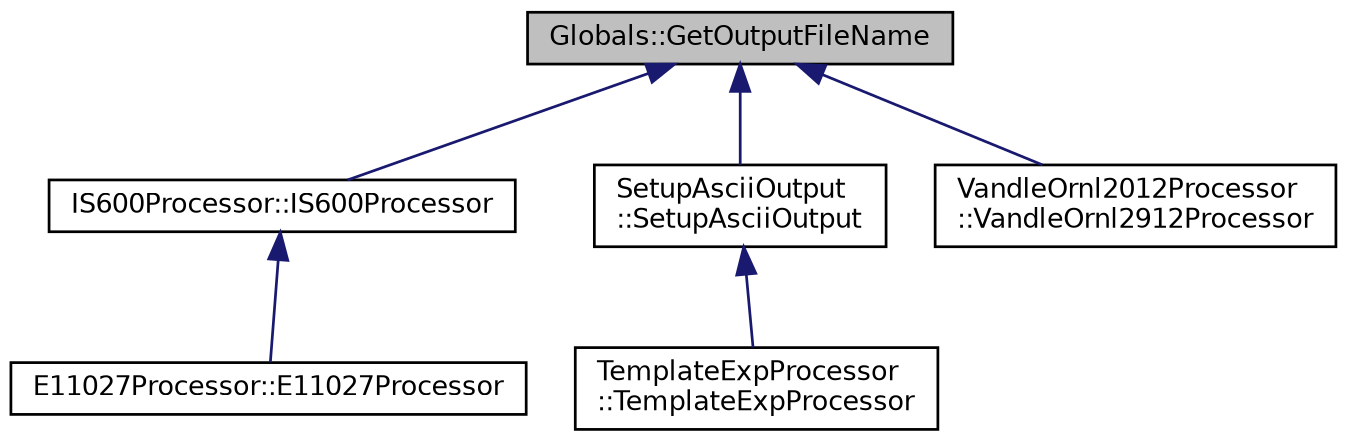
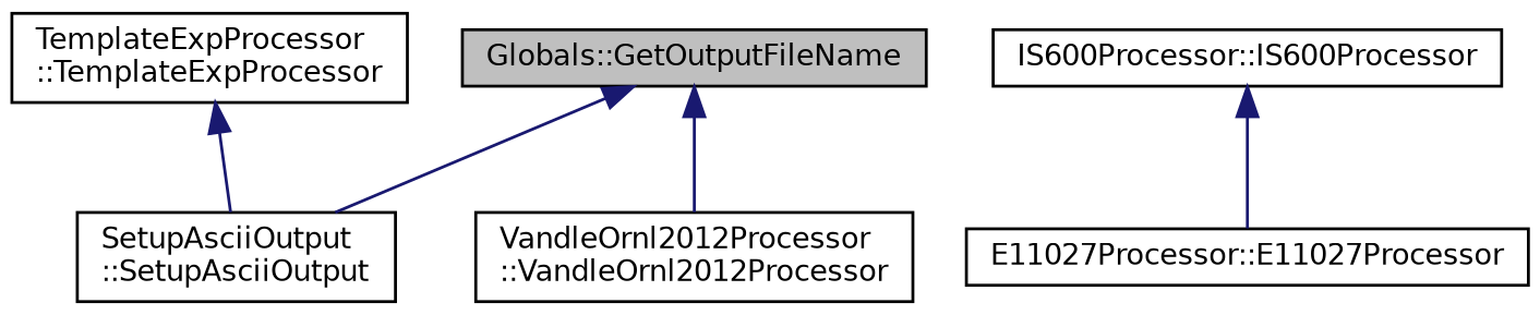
  digraph {
    rankdir=TB
    node [color=black fillcolor=white fontname=Helvetica fontsize=10 shape=record style=filled]
    edge [color=midnightblue dir=back fontname=Helvetica fontsize=10 labelfontname=Helvetica labelfontsize=10 style=solid]
    n1 [fillcolor=grey75 fontcolor=black height=0.2 label="Globals::GetOutputFileName" width=0.4]
    n2 [height=0.2 label="IS600Processor::IS600Processor" width=0.4]
    n3 [height=0.2 label="SetupAsciiOutput\l::SetupAsciiOutput" width=0.4]
-   n4 [height=0.2 label="VandleOrnl2012Processor\l::VandleOrnl2912Processor" width=0.4]
+   n4 [height=0.2 label="VandleOrnl2012Processor\l::VandleOrnl2012Processor" width=0.4]
    n5 [height=0.2 label="E11027Processor::E11027Processor" width=0.4]
    n6 [height=0.2 label="TemplateExpProcessor\l::TemplateExpProcessor" width=0.4]
-   n1 -> n2
    n1 -> n3
    n1 -> n4
    n2 -> n5
-   n3 -> n6
+   n6 -> n3
  }
